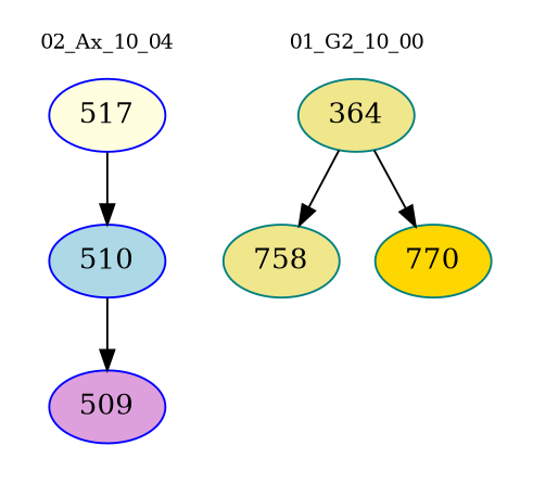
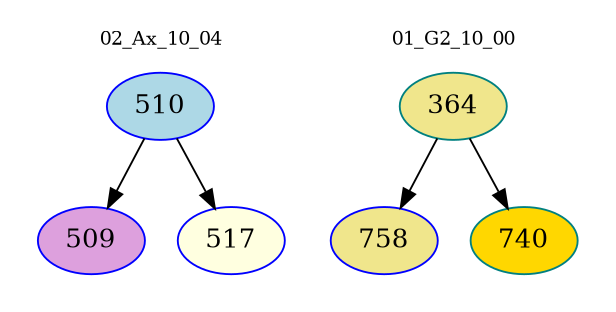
  digraph {
    node [color=blue fillcolor=khaki style=filled]
    edge [color=black]
    n1 [fillcolor=lightblue label=510]
    n2 [fillcolor=plum label=509]
    n3 [fillcolor=lightyellow label=517]
    n4 [color=teal label=364]
-   n5 [color=teal label=758]
-   n6 [color=teal fillcolor=gold label=770]
+   n5 [label=758]
+   n6 [color=teal fillcolor=gold label=740]
    subgraph cluster_1 {
      color=white
      fontsize=10
      label="02_Ax_10_04"
      n1
      n2
      n3
    }
    subgraph cluster_2 {
      color=white
      fontsize=10
      label="01_G2_10_00"
      n4
      n5
      n6
    }
    n1 -> n2
-   n3 -> n1
+   n1 -> n3
    n4 -> n5
    n4 -> n6
  }
